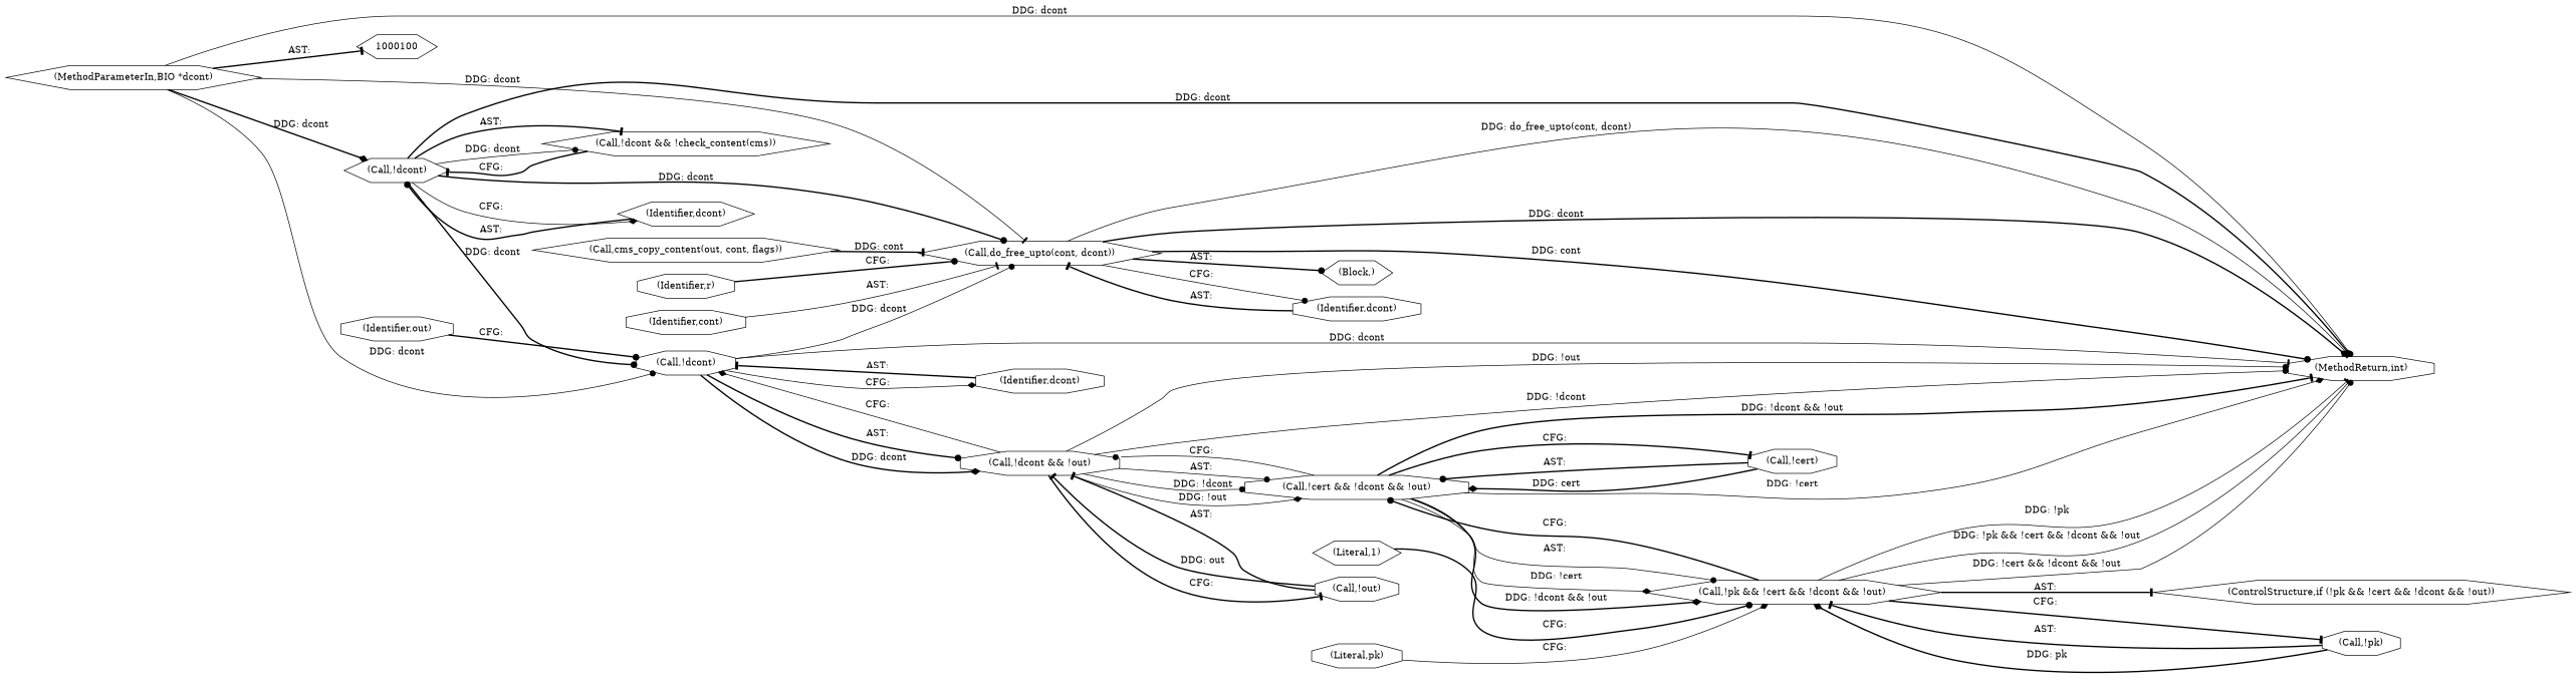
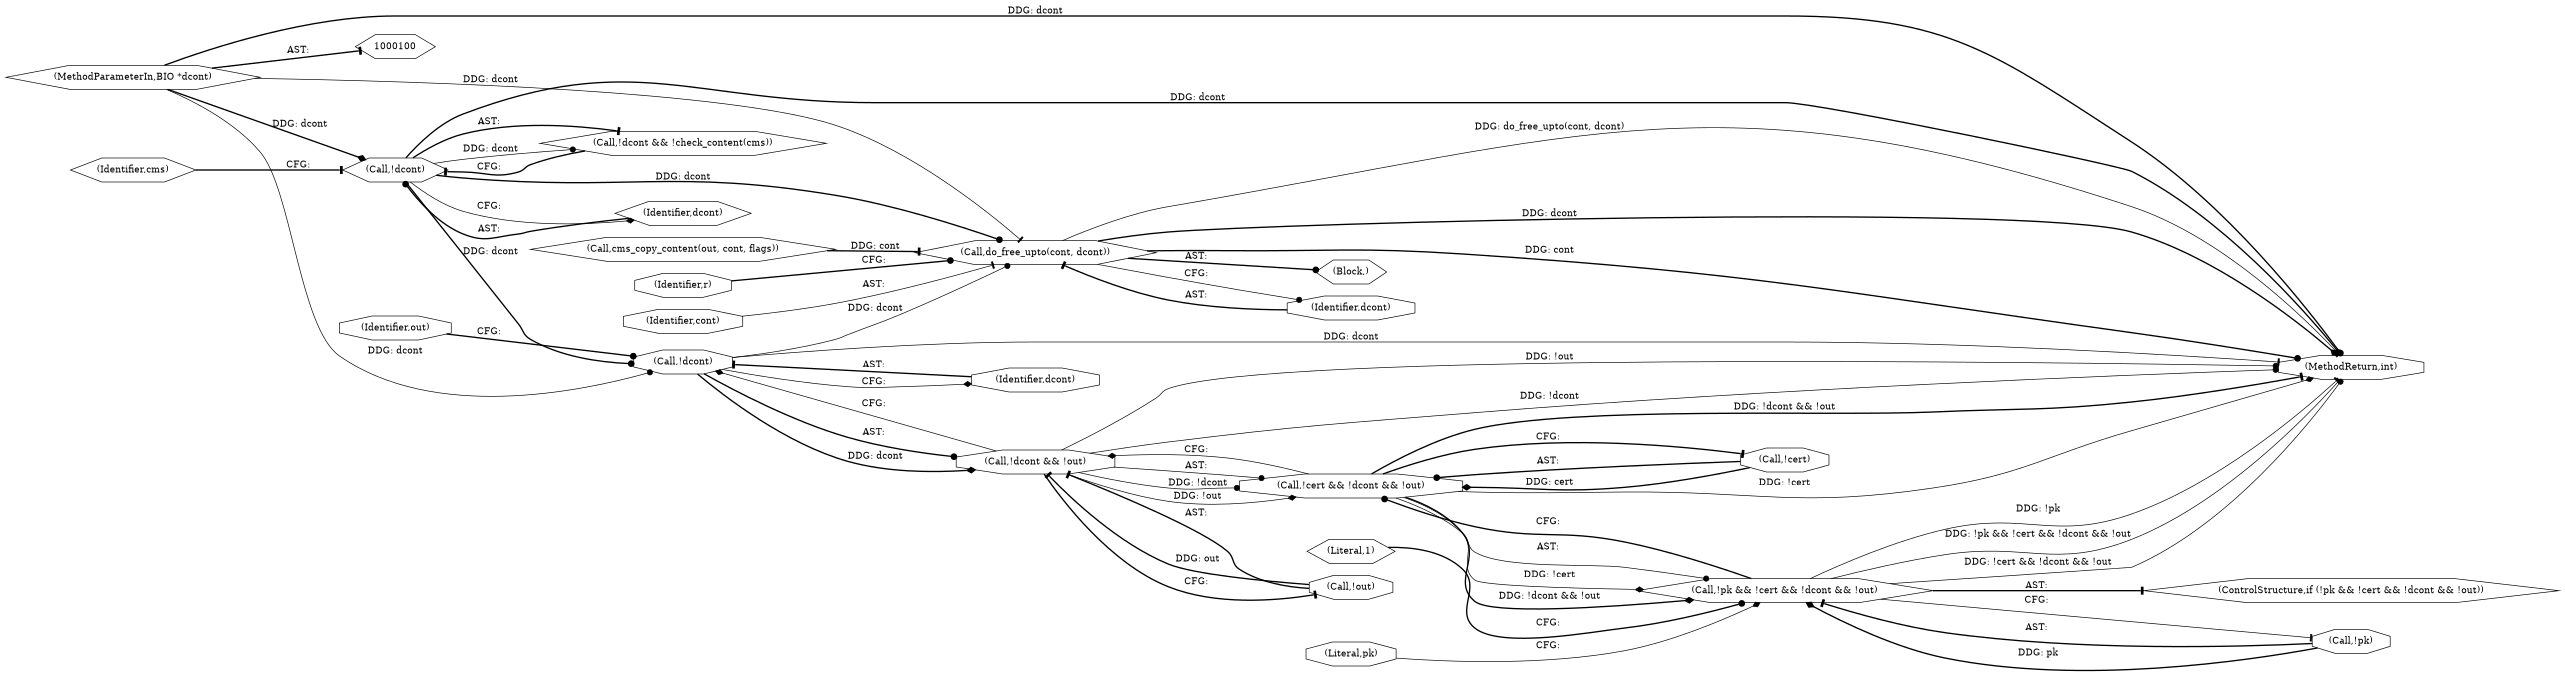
  digraph {
    rankdir=LR
    node [shape=octagon]
    edge [arrowhead=dot style=bold]
    n1 [label="(Call,!dcont)"]
    n2 [label="(Call,!dcont && !out)"]
    n3 [label="(Call,do_free_upto(cont, dcont))" shape=hexagon]
    n4 [label="(Identifier,dcont)"]
    n5 [label="(MethodReturn,int)"]
    n6 [label="(Call,!cert && !dcont && !out)"]
    n7 [label="(Call,!out)"]
    n8 [label="(Block,)" shape=hexagon]
    n9 [label="(Identifier,dcont)"]
    n10 [label="(Call,!dcont)" shape=hexagon]
    n11 [label="(Call,!dcont && !check_content(cms))" shape=hexagon]
    n12 [label="(Identifier,dcont)" shape=hexagon]
    n13 [label="(MethodParameterIn,BIO *dcont)" shape=hexagon]
    1000100 [shape=hexagon]
    n15 [label="(Call,!pk && !cert && !dcont && !out)" shape=hexagon]
    n16 [label="(Call,!cert)"]
    n17 [label="(ControlStructure,if (!pk && !cert && !dcont && !out))" shape=hexagon]
    n18 [label="(Call,!pk)"]
    n19 [label="(Identifier,out)"]
    n20 [label="(Call,cms_copy_content(out, cont, flags))" shape=hexagon]
    n21 [label="(Identifier,r)"]
    n22 [label="(Literal,pk)"]
    n23 [label="(Literal,1)" shape=hexagon]
    n24 [label="(Identifier,cont)"]
+   n25 [label="(Identifier,cms)" shape=hexagon]
    n1 -> n2 [label="AST: "]
    n1 -> n2 [arrowhead=diamond label="DDG: dcont"]
    n1 -> n3 [label="DDG: dcont" style=solid]
    n1 -> n4 [arrowhead=diamond label="CFG: " style=solid]
    n1 -> n5 [arrowhead=tee label="DDG: dcont" style=solid]
    n2 -> n1 [arrowhead=diamond label="CFG: " style=solid]
    n2 -> n5 [label="DDG: !out" style=solid]
    n2 -> n5 [label="DDG: !dcont" style=solid]
    n2 -> n6 [label="AST: " style=solid]
    n2 -> n6 [label="DDG: !dcont" style=solid]
    n2 -> n6 [arrowhead=diamond label="DDG: !out" style=solid]
    n2 -> n7 [arrowhead=tee label="CFG: "]
    n3 -> n5 [arrowhead=tee label="DDG: do_free_upto(cont, dcont)" style=solid]
    n3 -> n5 [arrowhead=diamond label="DDG: dcont"]
    n3 -> n5 [label="DDG: cont"]
    n3 -> n8 [label="AST: "]
    n3 -> n9 [label="CFG: " style=solid]
    n4 -> n1 [arrowhead=tee label="AST: "]
-   n6 -> n2 [label="CFG: " style=solid]
+   n6 -> n2 [arrowhead=diamond label="CFG: " style=solid]
    n6 -> n5 [arrowhead=diamond label="DDG: !cert" style=solid]
    n6 -> n5 [arrowhead=tee label="DDG: !dcont && !out"]
    n6 -> n15 [label="AST: " style=solid]
    n6 -> n15 [arrowhead=diamond label="DDG: !cert" style=solid]
    n6 -> n15 [arrowhead=diamond label="DDG: !dcont && !out"]
    n6 -> n16 [arrowhead=tee label="CFG: "]
    n7 -> n2 [arrowhead=tee label="AST: "]
    n7 -> n2 [arrowhead=tee label="DDG: out"]
    n9 -> n3 [arrowhead=tee label="AST: "]
    n10 -> n1 [label="DDG: dcont"]
    n10 -> n3 [label="DDG: dcont"]
    n10 -> n5 [arrowhead=diamond label="DDG: dcont"]
    n10 -> n11 [arrowhead=tee label="AST: "]
    n10 -> n11 [label="DDG: dcont" style=solid]
    n10 -> n12 [arrowhead=diamond label="CFG: " style=solid]
    n11 -> n10 [arrowhead=tee label="CFG: "]
    n12 -> n10 [label="AST: "]
    n13 -> n1 [label="DDG: dcont" style=solid]
    n13 -> n3 [arrowhead=tee label="DDG: dcont" style=solid]
-   n13 -> n5 [label="DDG: dcont" style=solid]
+   n13 -> n5 [label="DDG: dcont"]
    n13 -> n10 [arrowhead=diamond label="DDG: dcont"]
    n13 -> 1000100 [arrowhead=tee label="AST: "]
    n15 -> n5 [arrowhead=tee label="DDG: !pk && !cert && !dcont && !out" style=solid]
    n15 -> n5 [label="DDG: !cert && !dcont && !out" style=solid]
    n15 -> n5 [arrowhead=tee label="DDG: !pk" style=solid]
    n15 -> n6 [label="CFG: "]
    n15 -> n17 [arrowhead=tee label="AST: "]
-   n15 -> n18 [arrowhead=tee label="CFG: "]
+   n15 -> n18 [arrowhead=tee label="CFG: " style=solid]
    n16 -> n6 [label="AST: "]
    n16 -> n6 [arrowhead=diamond label="DDG: cert"]
    n18 -> n15 [arrowhead=tee label="AST: "]
    n18 -> n15 [arrowhead=diamond label="DDG: pk"]
    n19 -> n1 [label="CFG: "]
    n20 -> n3 [arrowhead=tee label="DDG: cont"]
    n21 -> n3 [label="CFG: "]
    n22 -> n15 [arrowhead=diamond label="CFG: " style=solid]
    n23 -> n15 [label="CFG: "]
    n24 -> n3 [arrowhead=tee label="AST: " style=solid]
+   n25 -> n10 [arrowhead=tee label="CFG: "]
  }
